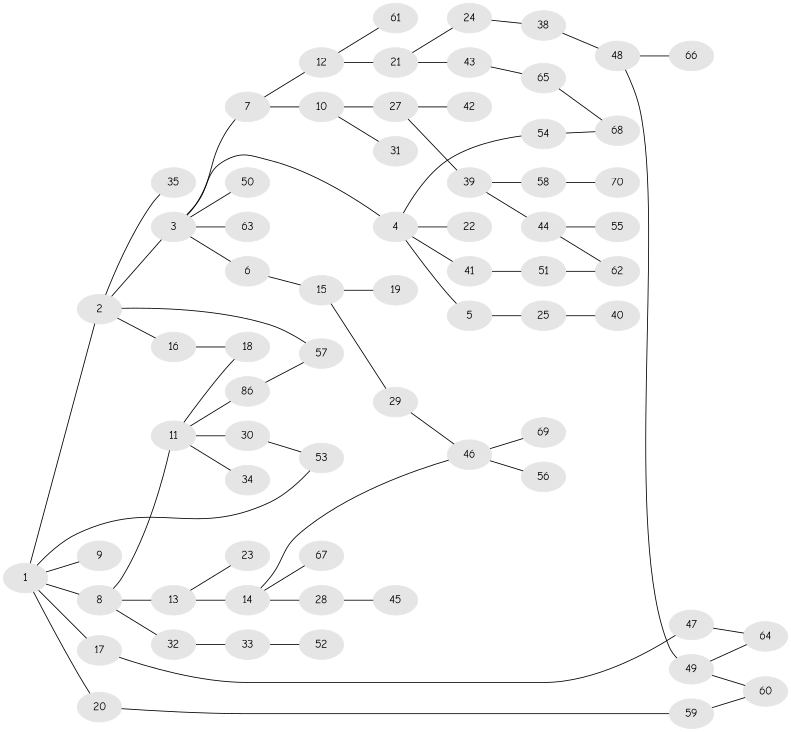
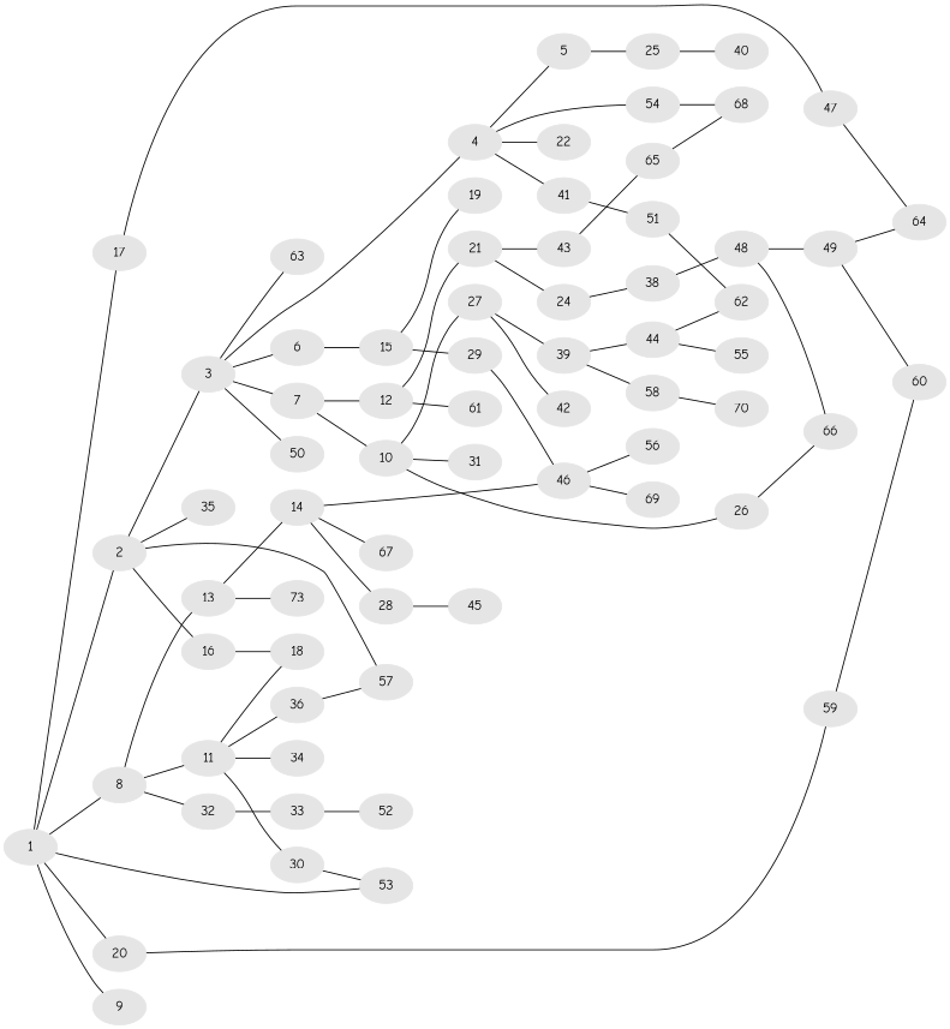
  graph {
    fontname="Comic Neue"
    rankdir=LR
    node [color=gray90 fontname="Comic Neue" style=filled]
    edge [fontname="Comic Neue" weight=1.0]
    1
    2
    8
    9
    17
    20
    53
    3
    16
    35
    57
    11
    13
    32
    47
    59
    4
    6
    7
    50
    63
    18
    5
    22
    41
    54
    15
    10
    12
    25
    51
    68
    40
    19
    29
+   26
    27
    31
    21
    61
    30
    34
-   36 [label=86]
+   36
    14
-   23
+   23 [label=73]
    33
    66
    39
    42
    24
    43
    28
    46
    67
    45
    56
    69
    64
    60
    38
    65
    48
    58
    44
    52
    70
    49
    55
    62
    1 -- 2
    1 -- 8
    1 -- 9
    1 -- 17
    1 -- 20
    1 -- 53
    2 -- 3
    2 -- 16
    2 -- 35
    2 -- 57
    8 -- 11
    8 -- 13
    8 -- 32
    17 -- 47
    20 -- 59
    3 -- 4
    3 -- 6
    3 -- 7
    3 -- 50
    3 -- 63
    16 -- 18
    11 -- 18
    11 -- 30
    11 -- 34
    11 -- 36
    13 -- 14
    13 -- 23
    32 -- 33
    47 -- 64
    59 -- 60
    4 -- 5
    4 -- 22
    4 -- 41
    4 -- 54
    6 -- 15
    7 -- 10
    7 -- 12
    5 -- 25
    41 -- 51
    54 -- 68
    15 -- 19
    15 -- 29
+   10 -- 26
    10 -- 27
    10 -- 31
    12 -- 21
    12 -- 61
    25 -- 40
    51 -- 62
    29 -- 46
+   26 -- 66
    27 -- 39
    27 -- 42
    21 -- 24
    21 -- 43
    30 -- 53
    36 -- 57
    14 -- 28
    14 -- 46
    14 -- 67
    33 -- 52
    39 -- 58
    39 -- 44
    24 -- 38
    43 -- 65
    28 -- 45
    46 -- 56
    46 -- 69
    38 -- 48
    65 -- 68
    48 -- 66
    48 -- 49
    58 -- 70
    44 -- 55
    44 -- 62
    49 -- 64
    49 -- 60
  }
